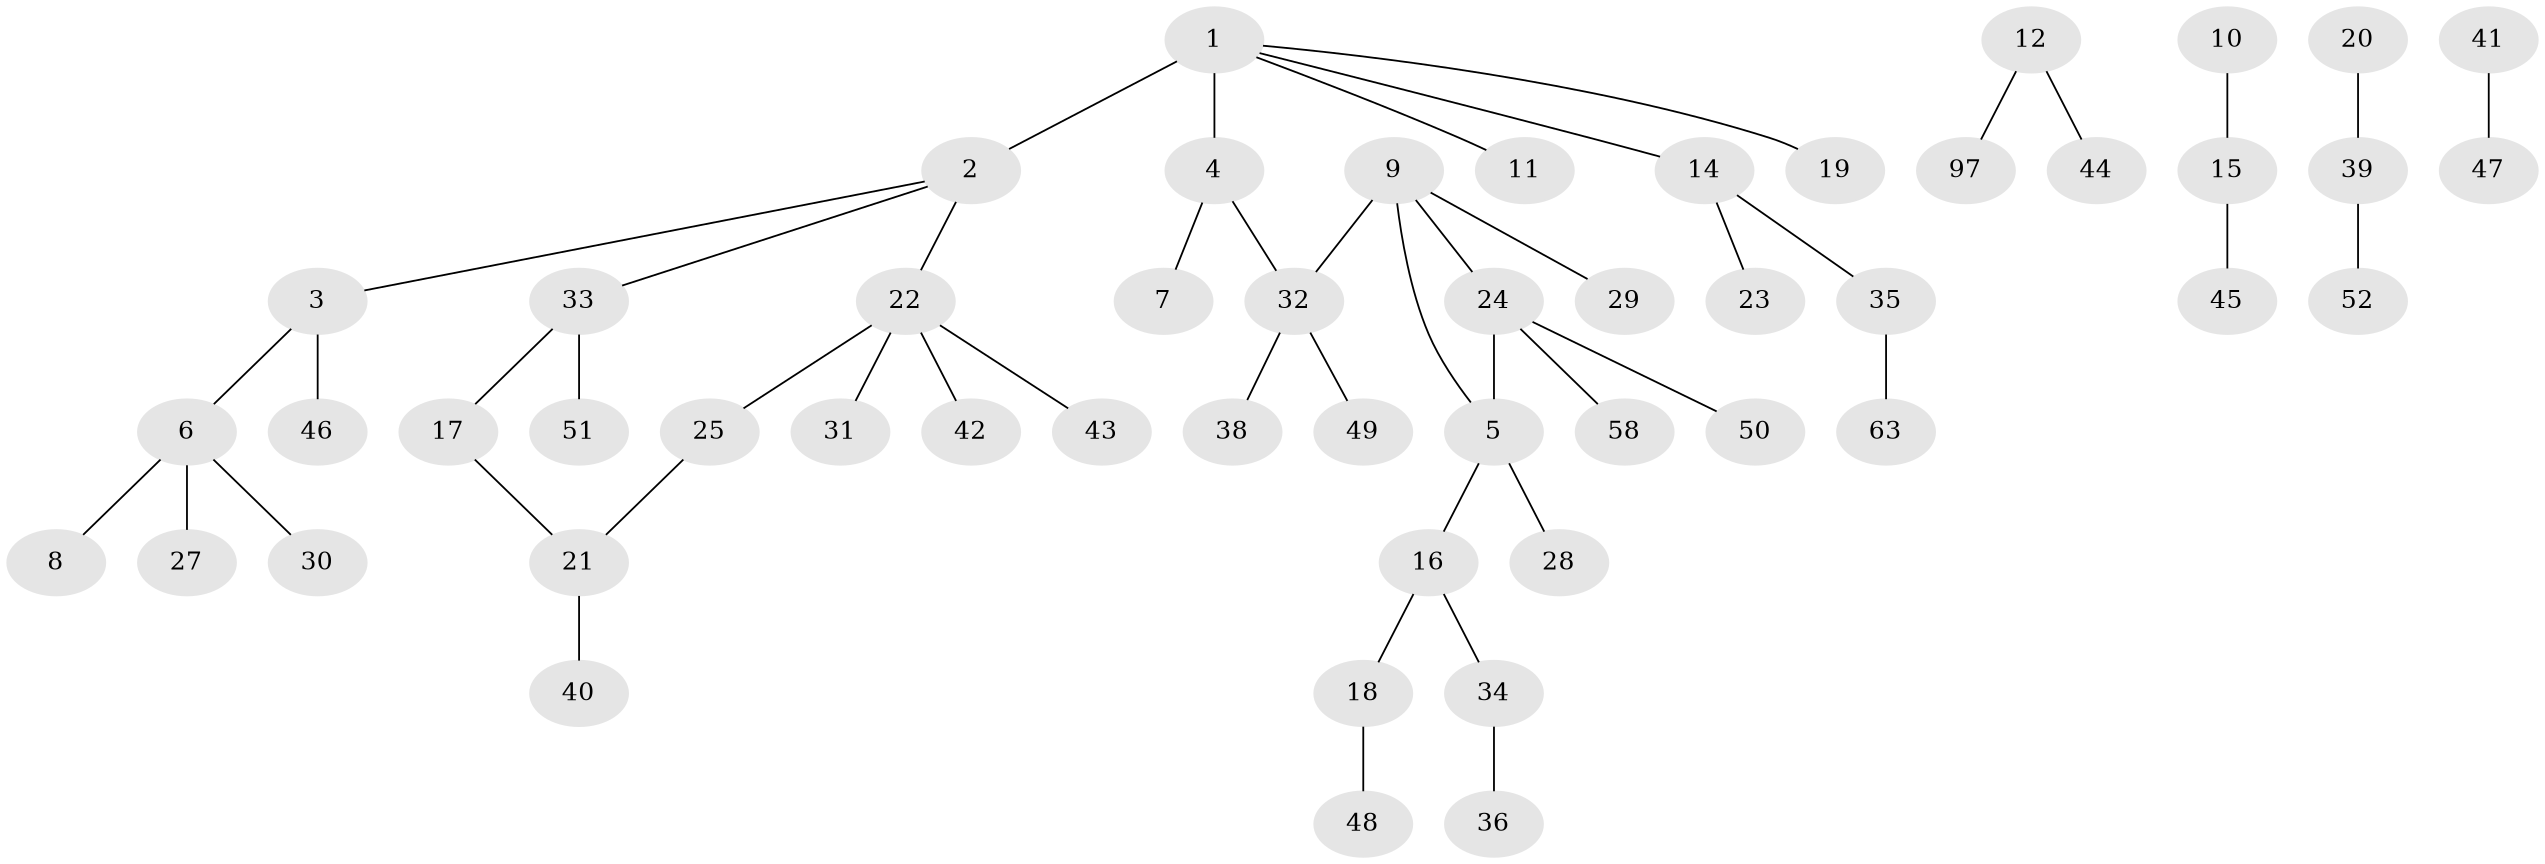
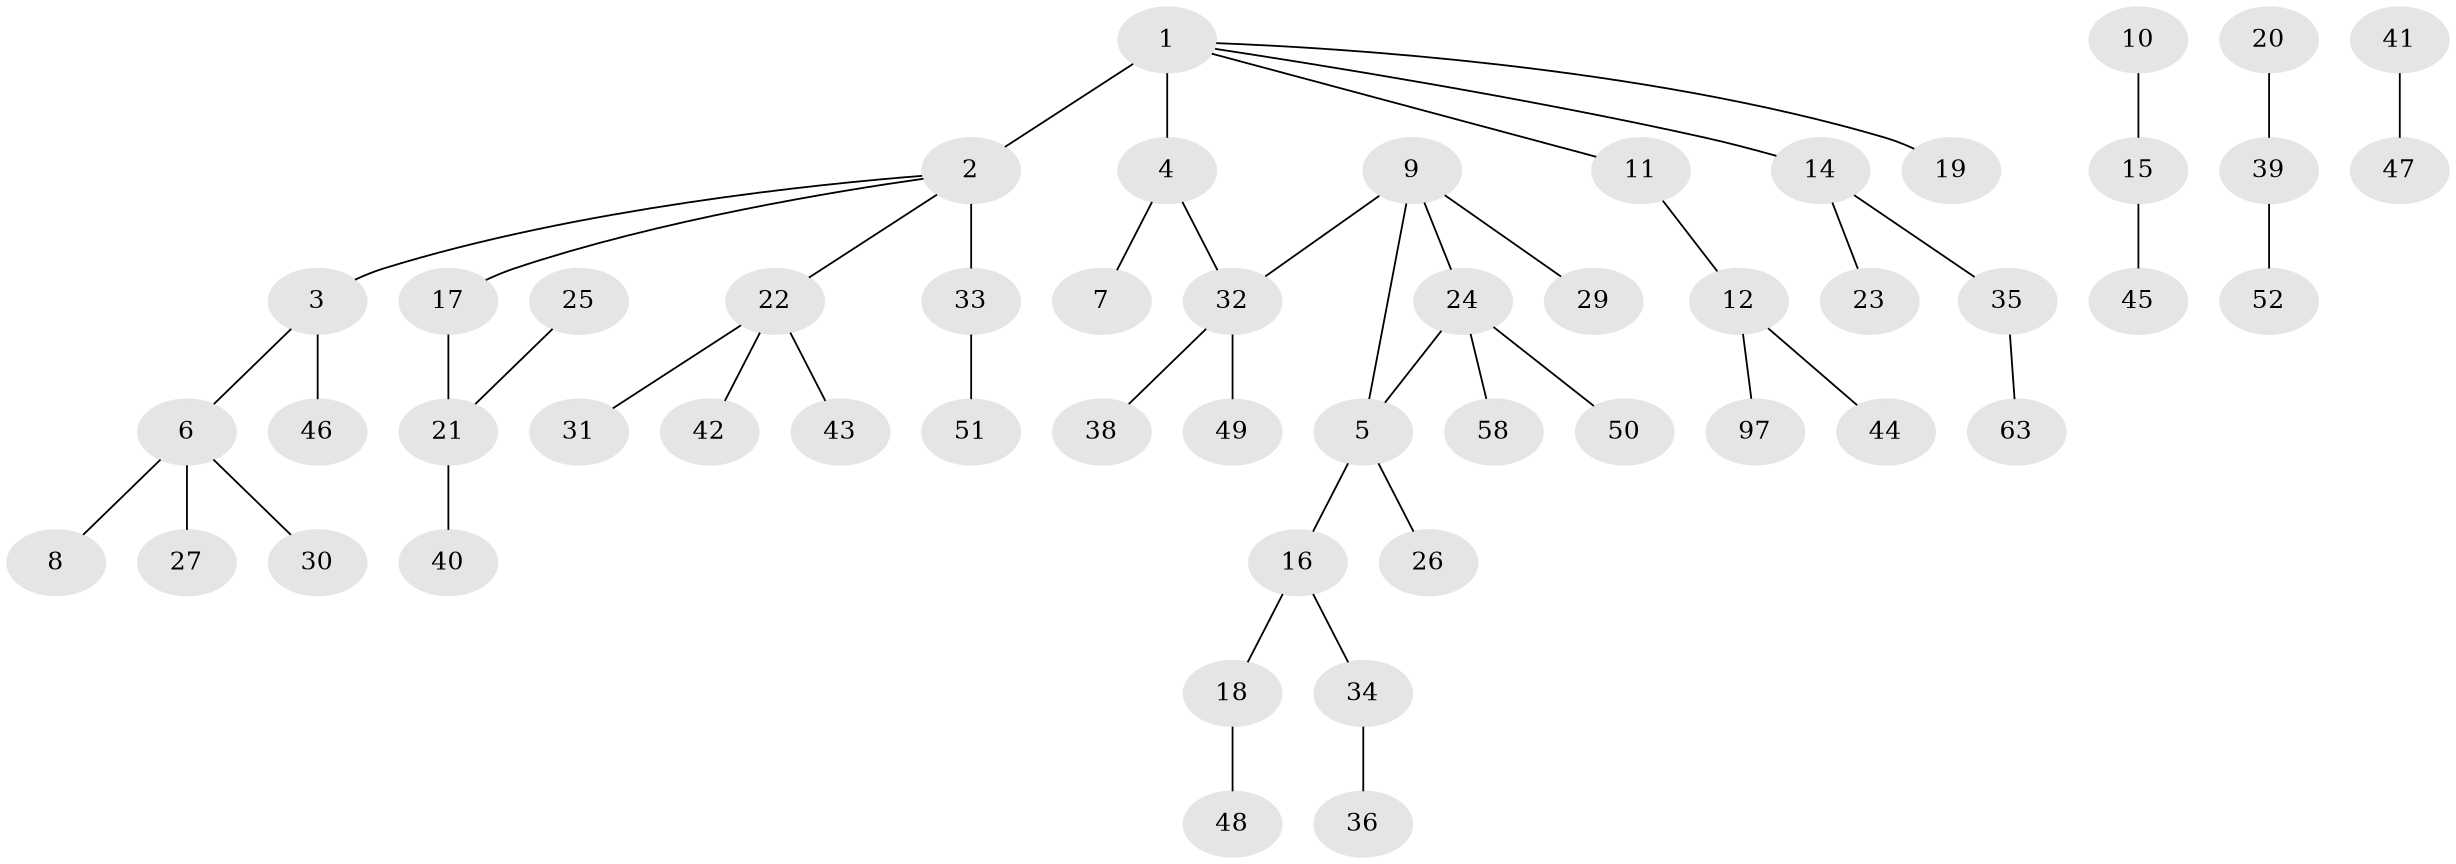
  graph {
    node [color=gray90 style=filled]
    edge [weight=1.0]
    1
    2
    4
    11
    14
    19
    3
    17
    22
    33
    7
    32
    5
    9
    16
-   26 [label=28]
+   26
    12
    23
    35
    6
    46
    21
    25
    31
    42
    43
    51
    8
    27
    30
    38
    49
    24
    29
    18
    34
    10
    15
    n39 [label=58]
    50
    45
    n42 [label=97]
    44
    20
    39
    n46 [label=63]
    48
    36
    40
    52
    41
    47
    1 -- 2 [weight=3.0]
    1 -- 4
    1 -- 11
    1 -- 14
    1 -- 19
    2 -- 3
-   33 -- 17
+   2 -- 17
    2 -- 22
    2 -- 33
    4 -- 7
    4 -- 32
+   11 -- 12
    14 -- 23
    14 -- 35
    3 -- 6
    3 -- 46 [weight=2.0]
    17 -- 21
-   22 -- 25 [weight=2.0]
    22 -- 31
    22 -- 42
    22 -- 43
    33 -- 51
    32 -- 38
    32 -- 49
    5 -- 9
    5 -- 16
    5 -- 26
    9 -- 32
    9 -- 24
    9 -- 29
    16 -- 18
    16 -- 34
    12 -- n42
    12 -- 44
    35 -- n46
    6 -- 8
    6 -- 27 [weight=2.0]
    6 -- 30
    21 -- 40
    25 -- 21
    24 -- 5
    24 -- n39
    24 -- 50
    18 -- 48
    34 -- 36 [weight=2.0]
    10 -- 15
    15 -- 45
    20 -- 39
    39 -- 52
    41 -- 47
  }
